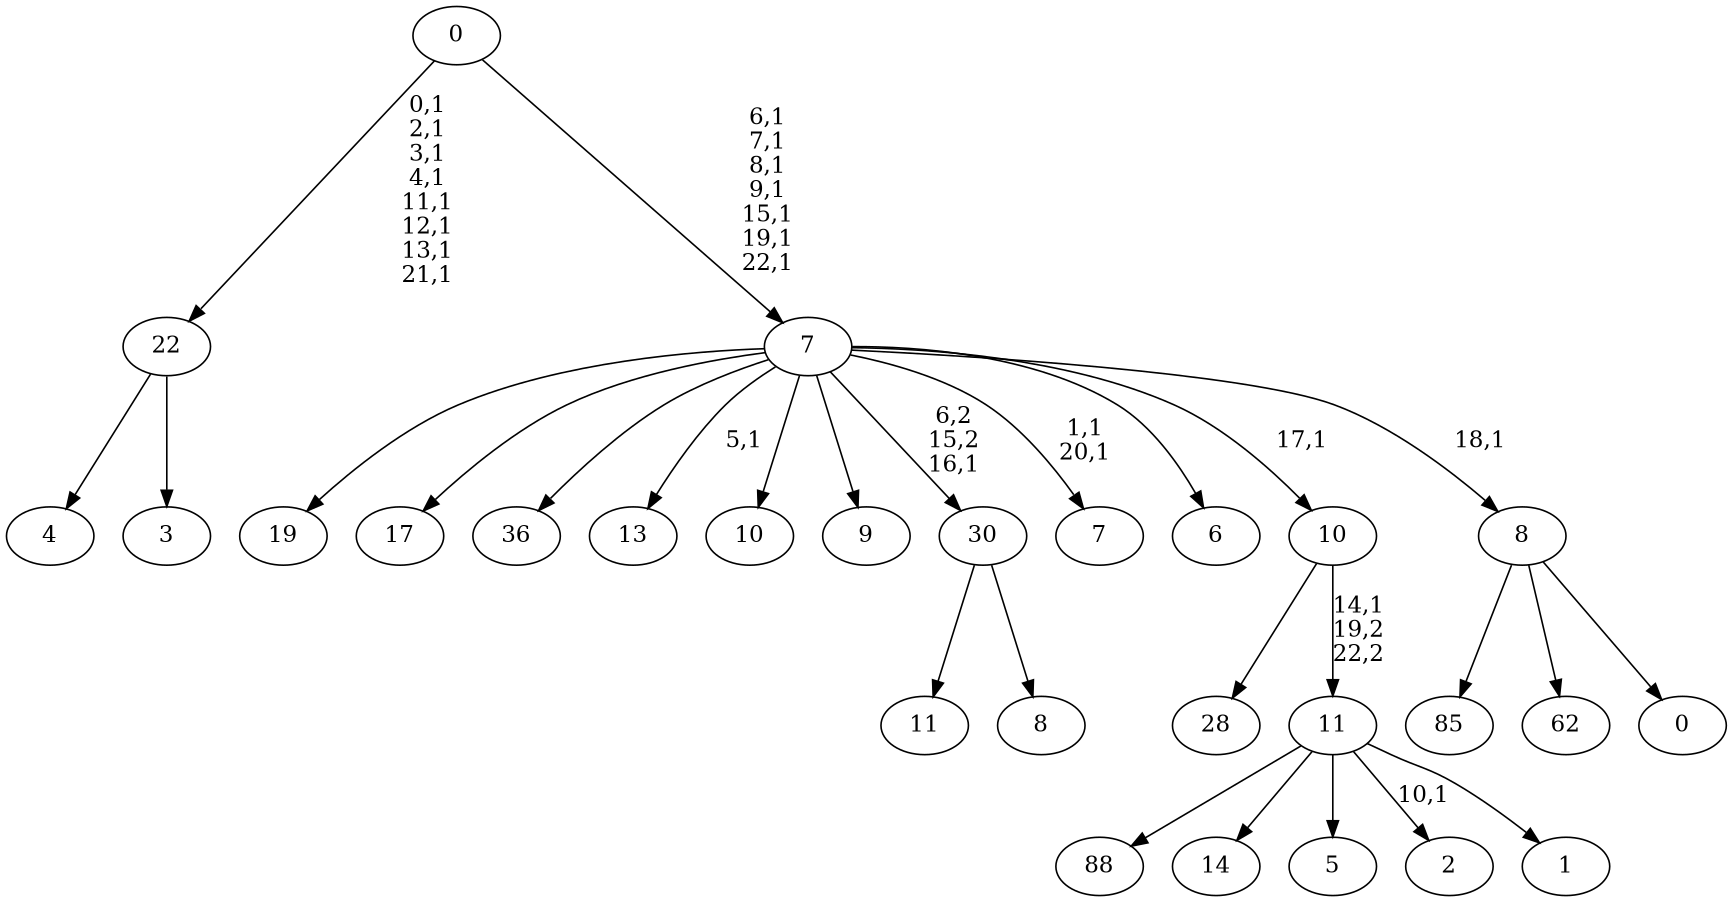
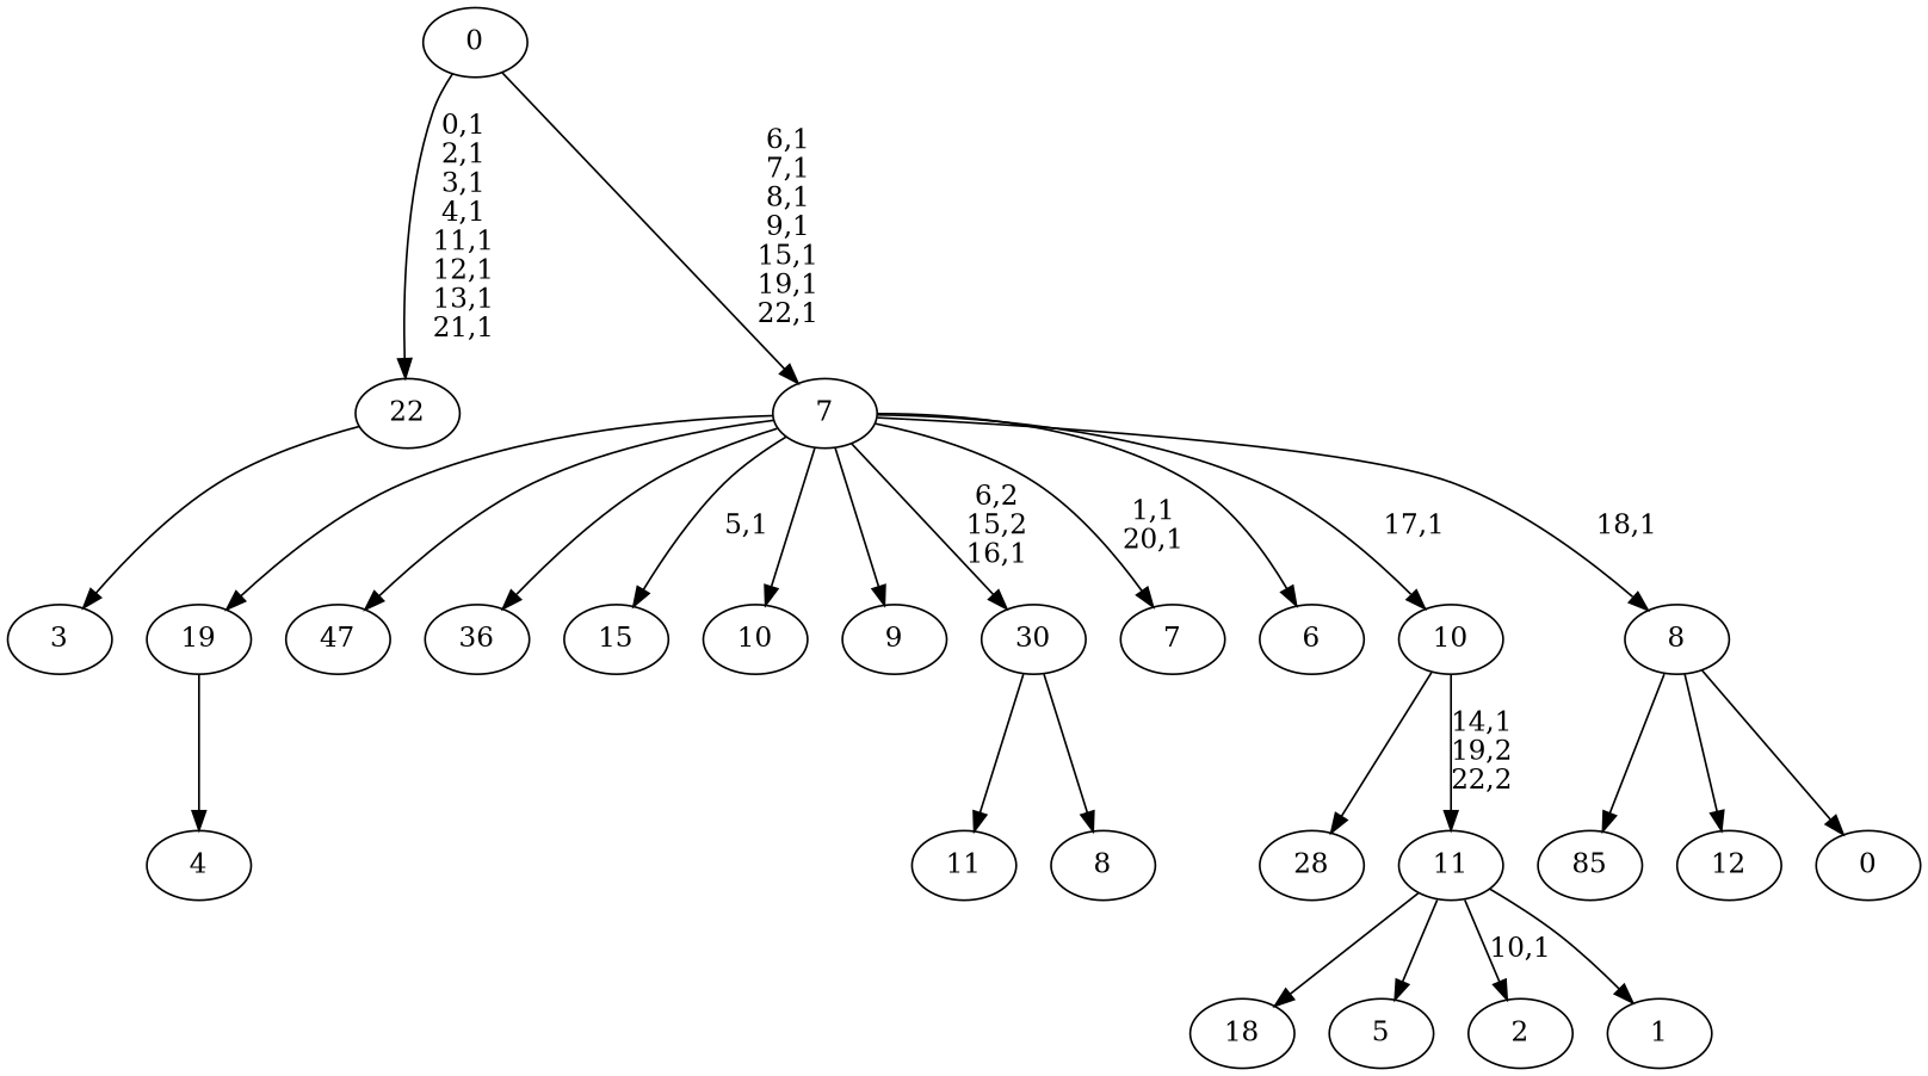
  digraph {
    n1 [label=28]
    n2 [label=19]
-   n3 [label=88]
-   n4 [label=17]
+   n3 [label=18]
+   n4 [label=47]
    n5 [label=36]
    n6 [label=85]
-   n7 [label=14]
-   n8 [label=13]
-   n9 [label=62]
+   n8 [label=15]
+   n9 [label=12]
    n10 [label=11]
    n11 [label=10]
    n12 [label=9]
    n13 [label=8]
    30
    n15 [label=7]
    n16 [label=6]
    n17 [label=5]
    n18 [label=4]
    n19 [label=3]
    22
    n21 [label=2]
    n22 [label=1]
    11
    10
    n25 [label=0]
    8
    7
    0
    30 -> n10
    30 -> n13
-   22 -> n18
+   n2 -> n18
    22 -> n19
    11 -> n3
-   11 -> n7
    11 -> n17
    11 -> n21 [label="10,1"]
    11 -> n22
    10 -> n1
    10 -> 11 [label="14,1\n19,2\n22,2"]
    8 -> n6
    8 -> n9
    8 -> n25
    7 -> n2
    7 -> n4
    7 -> n5
    7 -> n8 [label="5,1"]
    7 -> n11
    7 -> n12
    7 -> 30 [label="6,2\n15,2\n16,1"]
    7 -> n15 [label="1,1\n20,1"]
    7 -> n16
    7 -> 10 [label="17,1"]
    7 -> 8 [label="18,1"]
    0 -> 22 [label="0,1\n2,1\n3,1\n4,1\n11,1\n12,1\n13,1\n21,1"]
    0 -> 7 [label="6,1\n7,1\n8,1\n9,1\n15,1\n19,1\n22,1"]
  }
